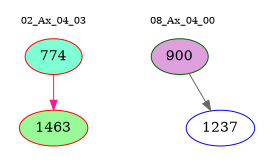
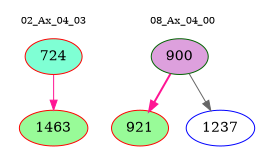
  digraph {
    node [color=red fillcolor=palegreen style=filled]
    edge [color=deeppink style=solid]
-   n1 [fillcolor=aquamarine label=774]
+   n1 [fillcolor=aquamarine label=724]
    n2 [label=1463]
    n3 [color=darkgreen fillcolor=plum label=900]
+   n4 [label=921]
    n5 [color=blue fillcolor=white label=1237]
    subgraph cluster_1 {
      color=white
      fontsize=10
      label="02_Ax_04_03"
      n1
      n2
    }
    subgraph cluster_2 {
      color=white
      fontsize=10
      label="08_Ax_04_00"
      n3
+     n4
      n5
    }
    n1 -> n2
+   n3 -> n4 [style=bold]
    n3 -> n5 [color=gray40]
  }
